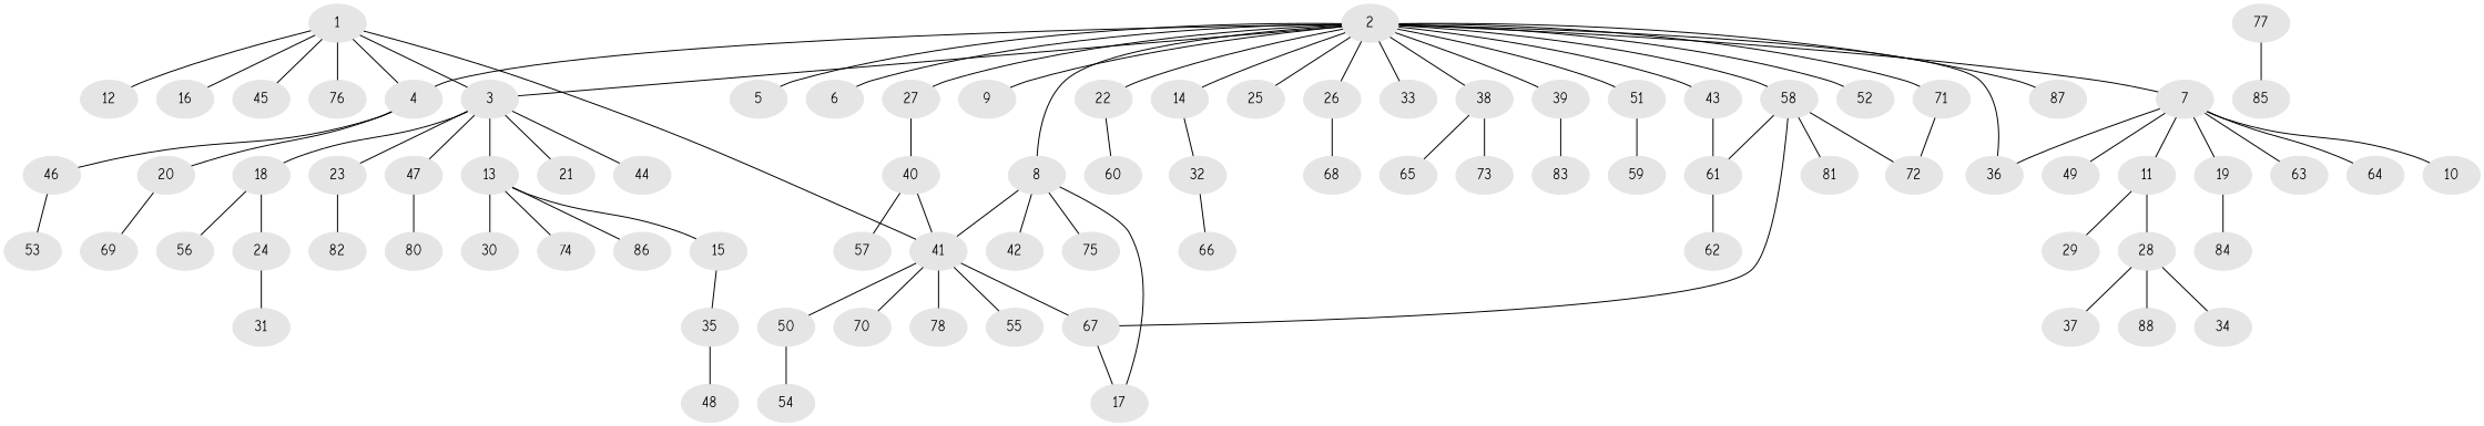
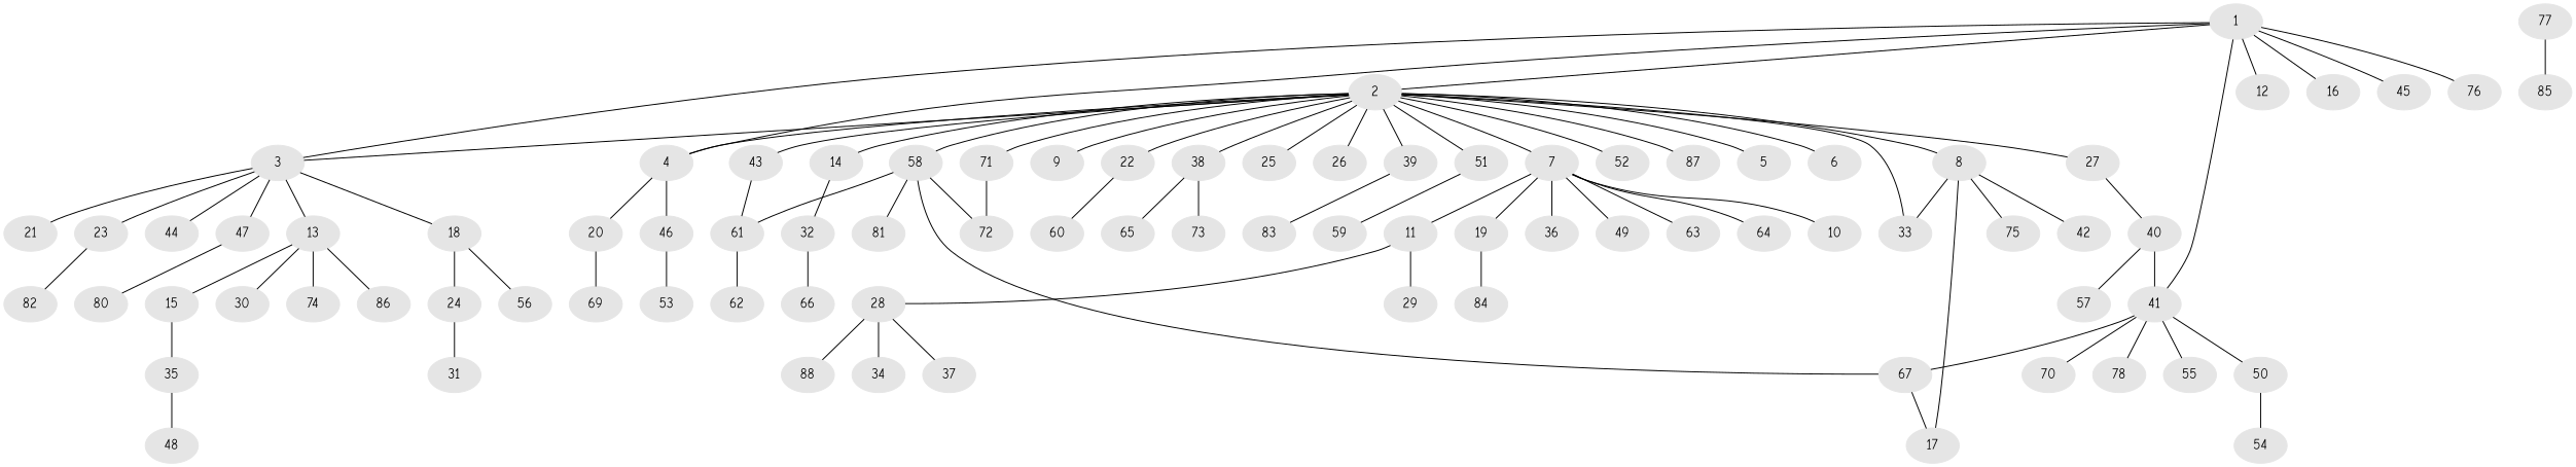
  graph {
    fontname="Comic Neue"
    node [color=gray90 fontname="Comic Neue" style=filled]
    edge [fontname="Comic Neue"]
    1
    2
    3
    4
    12
    16
    41
    45
    76
    5
    6
    7
    8
    9
    14
    22
    25
    26
    27
    33
    38
    39
    43
    51
    52
    58
    71
    87
    13
    18
    21
    23
    44
    47
    20
    46
    50
    55
    67
    70
    78
    10
    11
    19
    36
    49
    63
    64
    17
    42
    75
    32
    60
-   68
    40
    65
    73
    83
    61
    59
    72
    81
    15
    30
    74
    86
    24
    56
    82
    80
    69
    53
    28
    29
    84
    34
    37
    88
    35
    66
    48
    31
    57
    54
    62
    77
    85
-   36 -- 2
+   1 -- 2
    1 -- 3
    1 -- 4
    1 -- 12
    1 -- 16
    1 -- 41
    1 -- 45
    1 -- 76
    2 -- 3
    2 -- 4
    2 -- 5
    2 -- 6
    2 -- 7
    2 -- 8
    2 -- 9
    2 -- 14
    2 -- 22
    2 -- 25
    2 -- 26
    2 -- 27
    2 -- 33
    2 -- 38
    2 -- 39
    2 -- 43
    2 -- 51
    2 -- 52
    2 -- 58
    2 -- 71
    2 -- 87
    3 -- 13
    3 -- 18
    3 -- 21
    3 -- 23
    3 -- 44
    3 -- 47
    4 -- 20
    4 -- 46
    41 -- 50
    41 -- 55
    41 -- 67
    41 -- 70
    41 -- 78
    7 -- 10
    7 -- 11
    7 -- 19
    7 -- 36
    7 -- 49
    7 -- 63
    7 -- 64
-   8 -- 41
+   8 -- 33
    8 -- 17
    8 -- 42
    8 -- 75
    14 -- 32
    22 -- 60
-   26 -- 68
    27 -- 40
    38 -- 65
    38 -- 73
    39 -- 83
    43 -- 61
    51 -- 59
    58 -- 67
    58 -- 61
    58 -- 72
    58 -- 81
    71 -- 72
    13 -- 15
    13 -- 30
    13 -- 74
    13 -- 86
    18 -- 24
    18 -- 56
    23 -- 82
    47 -- 80
    20 -- 69
    46 -- 53
    50 -- 54
    67 -- 17
    11 -- 28
    11 -- 29
    19 -- 84
    32 -- 66
    40 -- 41
    40 -- 57
    61 -- 62
    15 -- 35
    24 -- 31
    28 -- 34
    28 -- 37
    28 -- 88
    35 -- 48
    77 -- 85
  }
